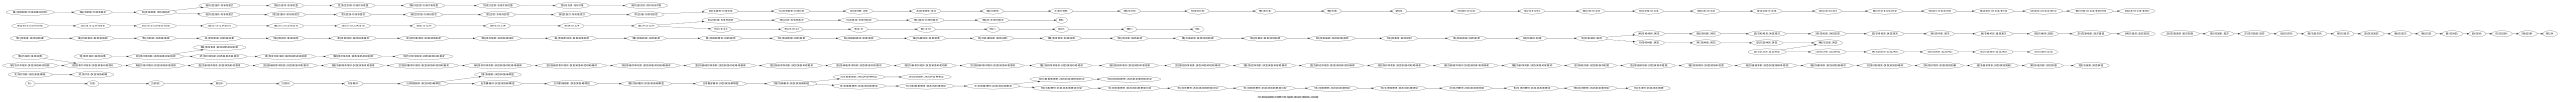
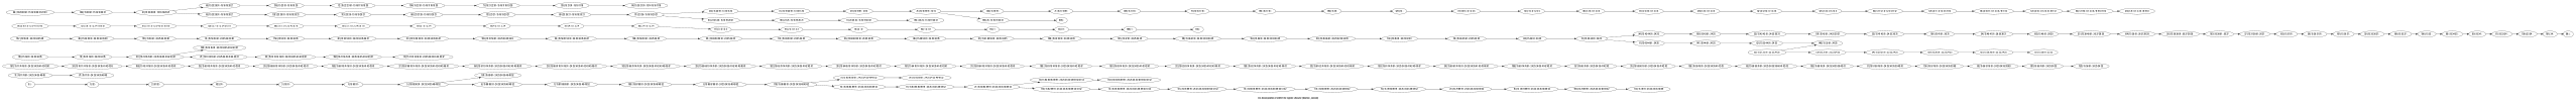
  digraph {
    fontname=Oswald
    label="Tree-decomposition of width 6 for register allocator (function _execute)"
    rankdir=LR
    node [fontname=Oswald]
    edge [fontname=Oswald]
    n1 [label="0 | : "]
    n2 [label="1 | 92 : "]
    n3 [label="2 | 91 92 : "]
    n4 [label="182 | 91 : "]
    n5 [label="3 | 15 91 : "]
    n6 [label="4 | 15 90 91 : "]
    n7 [label="5 | 15 89 90 91 : 24 25 34 35 48 49 52 "]
    n8 [label="181 | 15 89 91 : 24 25 34 35 48 49 52 "]
    n9 [label="6 | 15 88 89 91 : 24 25 34 35 48 49 52 "]
    n10 [label="7 | 15 87 88 89 91 : 24 25 34 35 48 49 52 "]
    n11 [label="180 | 15 87 89 91 : 24 25 34 35 48 49 52 "]
    n12 [label="8 | 15 86 87 89 91 : 24 25 34 35 48 49 52 "]
    n13 [label="179 | 15 86 89 91 : 24 25 34 35 48 49 52 "]
    n14 [label="9 | 15 85 86 89 91 : 24 25 34 35 48 49 52 "]
    n15 [label="10 | 15 84 85 89 91 : 24 25 34 35 48 49 52 "]
    n16 [label="178 | 15 85 89 91 : 24 25 34 35 48 49 52 "]
    n17 [label="11 | 15 83 84 85 89 91 : 24 25 34 35 48 49 52 "]
    n18 [label="177 | 15 83 85 89 91 : 24 25 34 35 48 49 52 "]
    n19 [label="12 | 15 82 83 85 89 91 : 24 25 34 35 48 49 50 51 52 "]
    n20 [label="176 | 15 82 89 91 : 24 25 34 35 48 49 50 51 52 "]
    n21 [label="183 | 15 82 85 89 91 : 24 25 34 35 48 49 50 51 52 "]
    n22 [label="13 | 15 81 82 89 91 : 24 25 34 35 48 49 50 51 52 "]
    n23 [label="175 | 15 81 89 91 : 24 25 34 35 48 49 50 51 52 "]
    n24 [label="14 | 15 80 81 89 91 : 24 25 34 35 48 49 50 51 52 "]
    n25 [label="174 | 15 80 89 91 : 24 25 34 35 48 49 52 "]
    n26 [label="15 | 15 79 80 89 91 : 24 25 34 35 48 49 52 "]
    n27 [label="173 | 15 79 89 91 : 24 25 34 35 48 49 52 "]
    n28 [label="16 | 15 78 79 89 91 : 24 25 34 35 48 49 52 "]
    n29 [label="184 | 15 78 89 91 : 24 25 34 35 48 49 52 "]
    n30 [label="172 | 15 78 91 : 24 25 34 35 48 49 "]
    n31 [label="17 | 15 77 78 91 : 24 25 34 35 48 49 "]
    n32 [label="171 | 15 77 91 : 24 25 34 35 48 49 "]
    n33 [label="170 | 15 76 91 : 24 25 34 35 "]
    n34 [label="19 | 15 75 76 91 : 24 25 34 35 "]
    n35 [label="20 | 15 74 75 76 91 : 24 25 34 35 41 42 43 47 "]
    n36 [label="169 | 15 74 76 91 : 24 25 34 35 41 42 43 47 "]
    n37 [label="21 | 15 73 74 76 91 : 24 25 34 35 41 42 43 47 "]
    n38 [label="22 | 15 72 73 74 76 91 : 24 25 34 35 41 42 43 47 "]
    n39 [label="168 | 15 72 74 76 91 : 24 25 34 35 41 42 43 47 "]
    n40 [label="23 | 15 71 72 74 76 91 : 24 25 34 35 41 42 43 47 "]
    n41 [label="167 | 15 71 74 76 91 : 24 25 34 35 41 42 43 47 "]
    n42 [label="24 | 15 70 71 74 76 91 : 24 25 34 35 41 42 43 47 "]
    n43 [label="166 | 15 70 74 76 91 : 24 25 34 35 41 42 43 47 "]
    n44 [label="25 | 15 69 70 74 76 91 : 24 25 34 35 41 42 43 47 "]
    n45 [label="26 | 15 68 69 70 74 76 91 : 24 25 34 35 41 42 43 47 "]
    n46 [label="165 | 15 68 70 74 76 91 : 24 25 34 35 41 42 43 47 "]
    n47 [label="27 | 15 67 68 70 74 76 91 : 24 25 34 35 41 42 43 45 46 47 "]
    n48 [label="164 | 15 67 70 74 76 91 : 24 25 34 35 41 42 43 45 46 47 "]
    n49 [label="28 | 15 66 67 70 74 76 91 : 24 25 34 35 41 42 43 45 46 47 "]
    n50 [label="163 | 15 66 70 74 76 91 : 24 25 34 35 41 42 43 45 46 47 "]
    n51 [label="29 | 15 65 66 70 74 76 91 : 24 25 34 35 41 42 43 45 46 47 "]
    n52 [label="162 | 15 65 70 74 76 91 : 24 25 34 35 41 42 43 47 "]
    n53 [label="30 | 15 64 65 70 74 76 91 : 24 25 34 35 41 42 43 47 "]
    n54 [label="161 | 15 64 70 74 76 91 : 24 25 34 35 41 42 43 47 "]
    n55 [label="31 | 15 63 64 70 74 76 91 : 24 25 34 35 41 42 43 47 "]
    n56 [label="185 | 15 63 70 74 76 91 : 24 25 34 35 41 42 43 47 "]
    n57 [label="160 | 15 63 74 76 91 : 24 25 34 35 41 42 43 47 "]
    n58 [label="32 | 15 62 63 74 76 91 : 24 25 34 35 41 42 43 44 47 "]
    n59 [label="159 | 15 62 74 76 91 : 24 25 34 35 41 42 43 44 47 "]
    n60 [label="33 | 15 61 62 74 76 91 : 24 25 34 35 41 42 43 44 47 "]
    n61 [label="158 | 15 61 74 76 91 : 24 25 34 35 41 42 43 44 47 "]
    n62 [label="34 | 15 60 61 74 76 91 : 24 25 34 35 41 42 43 44 47 "]
    n63 [label="186 | 15 60 74 76 91 : 24 25 34 35 41 42 43 47 "]
    n64 [label="157 | 15 60 76 91 : 24 25 34 35 41 42 43 "]
    n65 [label="35 | 15 59 60 76 91 : 24 25 34 35 41 42 43 "]
    n66 [label="156 | 15 59 76 91 : 24 25 34 35 41 42 43 "]
    n67 [label="36 | 15 58 59 76 91 : 24 25 34 35 39 40 41 42 43 "]
    n68 [label="155 | 15 58 76 91 : 24 25 34 35 39 40 41 "]
    n69 [label="37 | 15 57 58 76 91 : 24 25 34 35 39 40 41 "]
    n70 [label="154 | 15 57 76 91 : 24 25 34 35 39 40 "]
    n71 [label="38 | 15 56 57 76 91 : 24 25 34 35 39 40 "]
    n72 [label="187 | 15 56 76 91 : 24 25 34 35 "]
    n73 [label="153 | 15 56 91 : 24 25 34 35 "]
    n74 [label="152 | 15 55 91 : 24 25 34 35 38 "]
    n75 [label="40 | 15 54 55 91 : 24 25 34 35 38 "]
    n76 [label="151 | 15 54 91 : 24 25 34 35 38 "]
    n77 [label="41 | 15 53 54 91 : 24 25 34 35 38 "]
    n78 [label="150 | 15 53 91 : 24 25 34 35 "]
    n79 [label="42 | 15 52 53 91 : 24 25 34 35 36 37 "]
    n80 [label="43 | 15 51 52 53 91 : 24 25 34 35 36 37 "]
    n81 [label="149 | 15 51 53 91 : 24 25 34 35 36 37 "]
    n82 [label="44 | 15 50 51 53 91 : 24 25 34 35 36 37 "]
    n83 [label="148 | 15 50 53 91 : 24 25 34 35 "]
    n84 [label="45 | 15 49 50 53 91 : 24 25 34 35 "]
    n85 [label="147 | 15 49 53 91 : 24 25 34 35 "]
    n86 [label="46 | 15 48 49 53 91 : 24 25 34 35 "]
    n87 [label="146 | 15 48 53 91 : 24 25 34 35 "]
    n88 [label="47 | 15 47 48 53 91 : 24 25 34 35 "]
    n89 [label="188 | 15 47 53 91 : 24 25 34 35 "]
    n90 [label="145 | 15 47 91 : 24 25 34 35 "]
    n91 [label="48 | 15 46 47 91 : 24 25 32 33 34 35 "]
    n92 [label="144 | 15 46 91 : 24 25 32 33 34 35 "]
    n93 [label="49 | 15 45 46 91 : 24 25 32 33 34 35 "]
    n94 [label="143 | 15 45 91 : 24 25 32 33 "]
    n95 [label="50 | 15 44 45 91 : 24 25 32 33 "]
    n96 [label="142 | 15 44 91 : 24 25 "]
    n97 [label="51 | 15 43 44 91 : 24 25 "]
    n98 [label="94 | 15 43 44 91 : 24 25 "]
    n99 [label="97 | 15 43 44 91 : 24 25 "]
    n100 [label="108 | 15 43 91 : 24 25 "]
    n101 [label="141 | 15 44 91 : 24 25 "]
    n102 [label="52 | 15 42 43 91 : 24 25 30 31 "]
    n103 [label="107 | 15 42 91 : 24 25 30 31 "]
    n104 [label="53 | 15 41 42 91 : 24 25 30 31 "]
    n105 [label="106 | 15 41 91 : 30 31 "]
    n106 [label="54 | 15 40 41 91 : 28 29 30 31 "]
    n107 [label="105 | 15 40 91 : 28 29 "]
    n108 [label="55 | 15 39 40 91 : 26 27 28 29 "]
    n109 [label="104 | 15 39 91 : 26 27 28 29 "]
    n110 [label="56 | 15 38 39 91 : 26 27 28 29 "]
    n111 [label="103 | 15 38 91 : 26 27 "]
    n112 [label="57 | 15 37 38 91 : 26 27 "]
    n113 [label="102 | 15 37 91 : "]
    n114 [label="58 | 15 36 37 91 : "]
    n115 [label="101 | 15 36 37 : "]
    n116 [label="59 | 15 35 36 37 : "]
    n117 [label="189 | 15 35 37 : "]
    n118 [label="100 | 15 35 : "]
    n119 [label="60 | 15 34 35 : "]
    n120 [label="99 | 15 34 : "]
    n121 [label="61 | 15 33 34 : "]
    n122 [label="190 | 33 34 : "]
    n123 [label="191 | 34 : "]
    n124 [label="62 | 15 32 44 91 : 24 25 "]
    n125 [label="140 | 15 32 91 : 24 25 "]
    n126 [label="63 | 15 31 32 91 : 22 23 24 25 "]
    n127 [label="139 | 15 31 91 : 22 23 24 25 "]
    n128 [label="64 | 15 30 31 91 : 22 23 24 25 "]
    n129 [label="138 | 15 30 91 : 22 23 24 25 "]
    n130 [label="65 | 15 29 30 91 : 22 23 24 25 "]
    n131 [label="137 | 15 29 91 : 22 23 "]
    n132 [label="66 | 15 28 29 91 : 15 16 19 20 21 22 23 "]
    n133 [label="136 | 15 28 91 : 15 16 19 20 21 "]
    n134 [label="67 | 15 23 28 91 : 15 16 19 20 21 "]
    n135 [label="95 | 15 23 28 91 : 15 16 19 20 21 "]
    n136 [label="96 | 15 23 28 91 : 15 16 19 20 21 "]
    n137 [label="192 | 23 28 91 : 15 16 19 20 21 "]
    n138 [label="135 | 15 23 91 : 15 16 19 20 "]
    n139 [label="68 | 23 27 28 : 15 16 19 20 21 "]
    n140 [label="112 | 23 27 : 15 16 19 20 21 "]
    n141 [label="69 | 23 26 27 : 15 16 19 20 21 "]
    n142 [label="111 | 23 26 : 15 16 19 20 21 "]
    n143 [label="70 | 23 25 26 : 15 16 19 20 21 "]
    n144 [label="132 | 15 20 91 : 13 14 15 16 "]
    n145 [label="110 | 23 25 : 15 16 19 20 21 "]
    n146 [label="71 | 23 24 25 : 15 16 19 20 21 "]
    n147 [label="193 | 24 25 : 15 16 19 20 21 "]
    n148 [label="194 | 25 : 15 16 19 20 21 "]
    n149 [label="72 | 15 22 23 91 : 15 16 17 18 19 20 "]
    n150 [label="134 | 15 22 91 : 15 16 17 18 19 20 "]
    n151 [label="73 | 15 21 22 91 : 15 16 17 18 19 20 "]
    n152 [label="133 | 15 21 91 : 15 16 17 18 "]
    n153 [label="74 | 15 20 21 91 : 13 14 15 16 17 18 "]
    n154 [label="75 | 15 19 20 91 : 13 14 15 16 "]
    n155 [label="131 | 15 19 91 : 13 14 "]
    n156 [label="76 | 15 18 19 91 : 13 14 "]
    n157 [label="130 | 15 18 91 : "]
    n158 [label="77 | 15 17 18 91 : "]
    n159 [label="129 | 15 17 18 : "]
    n160 [label="78 | 15 16 17 18 : "]
    n161 [label="195 | 15 17 18 : "]
    n162 [label="196 | 15 18 : "]
    n163 [label="79 | 14 15 : 0 1 2 3 4 "]
    n164 [label="127 | 14 : 0 1 2 3 4 "]
    n165 [label="80 | 5 14 : 0 1 2 3 4 "]
    n166 [label="81 | 5 13 14 : 0 1 2 3 4 "]
    n167 [label="126 | 5 13 : 0 1 2 3 4 "]
    n168 [label="82 | 5 12 13 : 0 1 2 3 4 "]
    n169 [label="125 | 5 12 : 0 1 2 3 4 "]
    n170 [label="83 | 5 11 12 : 0 1 2 3 4 11 12 "]
    n171 [label="124 | 5 11 : 0 1 2 3 4 11 12 "]
    n172 [label="84 | 5 10 11 : 0 1 2 3 4 7 8 11 12 "]
    n173 [label="123 | 5 10 : 0 1 2 3 4 7 8 11 12 "]
    n174 [label="85 | 5 9 10 : 0 1 2 3 4 7 8 9 10 11 12 "]
    n175 [label="122 | 5 9 : 0 1 2 3 4 7 8 9 10 "]
    n176 [label="86 | 5 8 9 : 0 1 2 3 4 7 8 9 10 "]
    n177 [label="121 | 5 8 : 0 1 2 3 4 7 8 9 10 "]
    n178 [label="87 | 5 7 8 : 0 1 2 3 4 5 6 7 8 9 10 "]
    n179 [label="120 | 5 7 : 0 1 2 3 4 5 6 7 8 "]
    n180 [label="88 | 5 6 7 : 0 1 2 3 4 5 6 7 8 "]
    n181 [label="197 | 5 7 : 0 1 2 3 4 5 6 7 8 "]
    n182 [label="119 | 5 : 0 1 2 3 4 "]
    n183 [label="89 | 4 5 : 0 1 2 3 4 "]
    n184 [label="118 | 4 : 0 1 2 3 4 "]
    n185 [label="90 | 3 4 : 0 1 2 3 4 "]
    n186 [label="117 | 3 : 0 1 2 3 "]
    n187 [label="91 | 2 3 : 0 1 2 3 "]
    n188 [label="116 | 2 : 0 1 "]
    n189 [label="92 | 1 2 : 0 1 "]
    n190 [label="115 | 1 : "]
    n191 [label="93 | 0 1 : "]
    n192 [label="198 | 1 : "]
    n193 [label="114 | : "]
    n194 [label="113 | 23 28 : 15 16 19 20 21 "]
+   n195 [label="98 | : "]
    n196 [label="109 | : "]
    n197 [label="128 | 15 : "]
    n1 -> n2
    n2 -> n3
    n3 -> n4
    n4 -> n5
    n5 -> n6
    n6 -> n7
    n7 -> n8
    n7 -> n9
    n9 -> n10
    n10 -> n11
    n11 -> n12
    n12 -> n13
    n13 -> n14
    n13 -> n15
    n14 -> n16
    n15 -> n17
    n17 -> n18
    n18 -> n19
    n18 -> n20
    n19 -> n21
    n20 -> n22
    n22 -> n23
    n23 -> n24
    n24 -> n25
    n25 -> n26
    n26 -> n27
    n27 -> n28
    n28 -> n29
    n29 -> n30
    n31 -> n32
-   n33 -> n42
+   n33 -> n34
    n34 -> n35
    n35 -> n36
    n35 -> n37
    n37 -> n38
    n38 -> n39
    n39 -> n40
    n41 -> n42
    n42 -> n43
    n43 -> n44
    n44 -> n45
    n45 -> n46
    n46 -> n47
    n47 -> n48
    n48 -> n49
    n49 -> n50
    n50 -> n51
    n51 -> n52
    n52 -> n53
    n53 -> n54
    n54 -> n55
    n55 -> n56
    n56 -> n57
    n57 -> n58
    n58 -> n59
    n59 -> n60
    n60 -> n61
    n61 -> n62
    n62 -> n63
    n63 -> n64
    n64 -> n65
    n65 -> n66
    n66 -> n67
    n67 -> n68
    n68 -> n69
    n69 -> n70
    n70 -> n71
    n71 -> n72
    n72 -> n73
    n74 -> n75
    n75 -> n76
    n76 -> n77
    n77 -> n78
    n78 -> n79
    n79 -> n80
    n80 -> n81
    n81 -> n82
    n82 -> n83
    n83 -> n84
    n84 -> n85
    n85 -> n86
    n86 -> n87
    n87 -> n88
    n88 -> n89
    n89 -> n90
    n90 -> n91
    n91 -> n92
    n92 -> n93
    n93 -> n94
    n94 -> n95
    n95 -> n96
    n96 -> n97
    n97 -> n98
    n97 -> n99
    n98 -> n100
    n99 -> n101
    n100 -> n102
    n101 -> n124
    n102 -> n103
    n103 -> n104
    n104 -> n105
    n105 -> n106
    n106 -> n107
    n107 -> n108
    n108 -> n109
+   n109 -> n110
    n110 -> n111
    n111 -> n112
    n112 -> n113
    n113 -> n114
    n114 -> n115
    n115 -> n116
    n116 -> n117
    n117 -> n118
    n118 -> n119
    n119 -> n120
    n120 -> n121
    n121 -> n122
    n122 -> n123
+   n123 -> n195
    n124 -> n125
    n126 -> n125
    n126 -> n127
    n127 -> n128
    n128 -> n129
    n129 -> n130
    n130 -> n131
    n132 -> n133
    n133 -> n134
    n134 -> n135
    n134 -> n136
    n135 -> n137
    n136 -> n138
    n137 -> n194
    n138 -> n149
    n139 -> n140
    n140 -> n141
    n141 -> n142
-   n185 -> n143
+   n142 -> n143
    n142 -> n144
    n143 -> n145
    n144 -> n154
    n145 -> n146
    n146 -> n147
-   n147 -> n148
+   n156 -> n148
    n148 -> n196
    n149 -> n150
    n150 -> n151
    n151 -> n152
    n152 -> n153
    n154 -> n155
    n155 -> n156
    n156 -> n157
    n157 -> n158
    n158 -> n159
    n159 -> n160
    n160 -> n161
    n161 -> n162
    n162 -> n197
    n163 -> n164
    n164 -> n165
    n165 -> n166
    n166 -> n167
    n167 -> n168
    n168 -> n169
    n169 -> n170
    n170 -> n171
    n171 -> n172
    n172 -> n173
    n173 -> n174
    n174 -> n175
    n176 -> n177
    n177 -> n178
    n178 -> n179
    n179 -> n180
    n180 -> n181
    n181 -> n182
    n182 -> n183
    n183 -> n184
    n184 -> n185
    n185 -> n186
    n186 -> n187
    n187 -> n188
    n188 -> n189
    n189 -> n190
    n190 -> n191
    n191 -> n192
    n192 -> n193
    n194 -> n139
    n197 -> n163
  }
